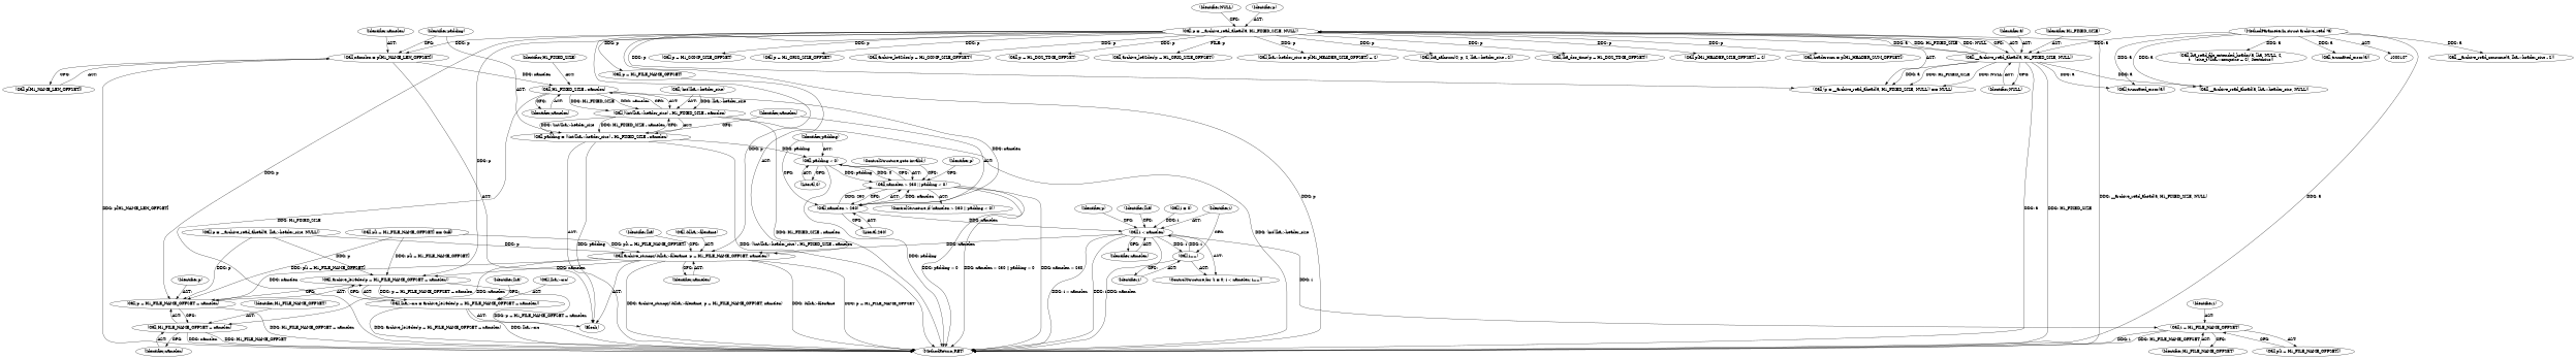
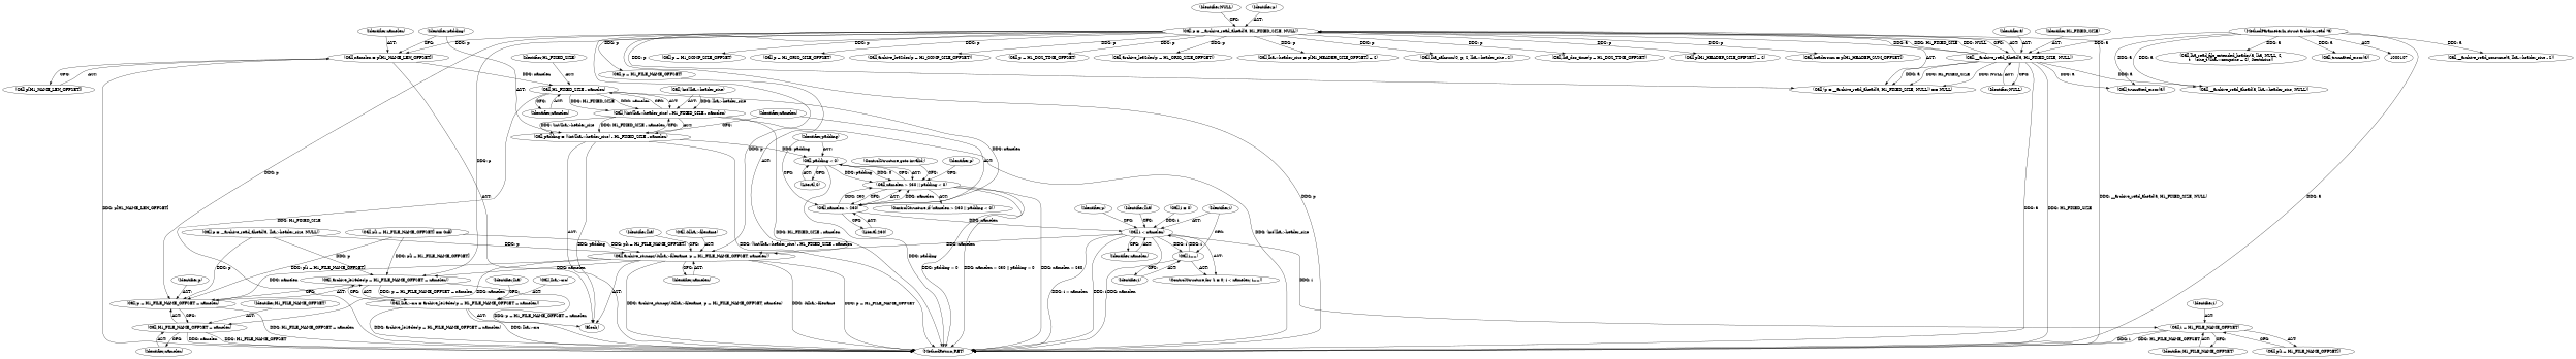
  digraph {
    n1 [label="(Call,namelen = p[H1_NAME_LEN_OFFSET])"]
    n2 [label="(Call,H1_FIXED_SIZE - namelen)"]
    n3 [label="(Call,p[H1_NAME_LEN_OFFSET])"]
    n4 [label="(Block,)"]
    n5 [label="(MethodReturn,RET)"]
    n6 [label="(Call,((int)lha->header_size) - H1_FIXED_SIZE - namelen)"]
    n7 [label="(Call,namelen > 230)"]
    n8 [label="(Identifier,namelen)"]
    n9 [label="(Call,p = __archive_read_ahead(a, H1_FIXED_SIZE, NULL))"]
    n10 [label="(Call,__archive_read_ahead(a, H1_FIXED_SIZE, NULL))"]
    n11 [label="(Call,archive_strncpy(&lha->filename, p + H1_FILE_NAME_OFFSET, namelen))"]
    n12 [label="(Call,archive_le16dec(p + H1_FILE_NAME_OFFSET + namelen))"]
    n13 [label="(Call,p + H1_FILE_NAME_OFFSET + namelen)"]
    n14 [label="(Call,p + H1_COMP_SIZE_OFFSET)"]
    n15 [label="(Call,p + H1_ORIG_SIZE_OFFSET)"]
    n16 [label="(Call,archive_le32dec(p + H1_COMP_SIZE_OFFSET))"]
    n17 [label="(Call,p + H1_DOS_TIME_OFFSET)"]
    n18 [label="(Call,archive_le32dec(p + H1_ORIG_SIZE_OFFSET))"]
    n19 [label="(Call,lha->header_size = p[H1_HEADER_SIZE_OFFSET] + 2)"]
    n20 [label="(Call,lha_calcsum(0, p, 2, lha->header_size - 2))"]
    n21 [label="(Call,lha_dos_time(p + H1_DOS_TIME_OFFSET))"]
    n22 [label="(Call,p[H1_HEADER_SIZE_OFFSET] + 2)"]
    n23 [label="(Call,p + H1_FILE_NAME_OFFSET)"]
    n24 [label="(Call,(p = __archive_read_ahead(a, H1_FIXED_SIZE, NULL)) == NULL)"]
    n25 [label="(Call,headersum = p[H1_HEADER_SUM_OFFSET])"]
    n26 [label="(Call,truncated_error(a))"]
    n27 [label="(Call,__archive_read_ahead(a, lha->header_size, NULL))"]
    n28 [label="(Identifier,NULL)"]
    n29 [label="(Call,H1_FILE_NAME_OFFSET + namelen)"]
    n30 [label="(Identifier,namelen)"]
    n31 [label="(Call,lha->crc = archive_le16dec(p + H1_FILE_NAME_OFFSET + namelen))"]
    n32 [label="(MethodParameterIn,struct archive_read *a)"]
    n33 [label="(Call,__archive_read_consume(a, lha->header_size - 2))"]
    n34 [label="(Call,lha_read_file_extended_header(a, lha, NULL, 2,\n\t    (size_t)(lha->compsize + 2), &extdsize))"]
    n35 [label="(Call,truncated_error(a))"]
    1000107
    n37 [label="(Call,padding = ((int)lha->header_size) - H1_FIXED_SIZE - namelen)"]
    n38 [label="(Call,namelen > 230 || padding < 0)"]
    n39 [label="(Call,i < namelen)"]
    n40 [label="(Literal,230)"]
    n41 [label="(Call,padding < 0)"]
    n42 [label="(Literal,0)"]
    n43 [label="(ControlStructure,if (namelen > 230 || padding < 0))"]
    n44 [label="(Call,i++)"]
    n45 [label="(Call,i + H1_FILE_NAME_OFFSET)"]
    n46 [label="(ControlStructure,for (i = 0; i < namelen; i++))"]
    n47 [label="(Identifier,namelen)"]
    n48 [label="(Identifier,i)"]
    n49 [label="(Identifier,H1_FILE_NAME_OFFSET)"]
    n50 [label="(Call,p[i + H1_FILE_NAME_OFFSET])"]
    n51 [label="(Identifier,namelen)"]
    n52 [label="(Identifier,p)"]
    n53 [label="(Identifier,padding)"]
    n54 [label="(Call,p = __archive_read_ahead(a, lha->header_size, NULL))"]
    n55 [label="(Identifier,lha)"]
    n56 [label="(Identifier,i)"]
    n57 [label="(Identifier,H1_FIXED_SIZE)"]
    n58 [label="(Call,p[i + H1_FILE_NAME_OFFSET] == 0xff)"]
    n59 [label="(Identifier,namelen)"]
    n60 [label="(Call,&lha->filename)"]
    n61 [label="(Identifier,namelen)"]
    n62 [label="(Identifier,NULL)"]
    n63 [label="(Identifier,lha)"]
    n64 [label="(ControlStructure,goto invalid;)"]
    n65 [label="(Identifier,a)"]
    n66 [label="(Identifier,H1_FIXED_SIZE)"]
    n67 [label="(Identifier,p)"]
    n68 [label="(Identifier,p)"]
    n69 [label="(Identifier,p)"]
    n70 [label="(Call,lha->crc)"]
    n71 [label="(Identifier,H1_FILE_NAME_OFFSET)"]
    n72 [label="(Identifier,i)"]
    n73 [label="(Identifier,lha)"]
    n74 [label="(Call,(int)lha->header_size)"]
    n75 [label="(Call,i = 0)"]
    n76 [label="(Identifier,padding)"]
    n1 -> n2 [label="DDG: namelen"]
    n1 -> n3 [label="CFG: "]
    n1 -> n4 [label="AST: "]
    n1 -> n5 [label="DDG: p[H1_NAME_LEN_OFFSET]"]
    n2 -> n5 [label="DDG: H1_FIXED_SIZE"]
    n2 -> n6 [label="AST: "]
    n2 -> n6 [label="DDG: H1_FIXED_SIZE"]
    n2 -> n6 [label="DDG: namelen"]
    n2 -> n7 [label="DDG: namelen"]
    n2 -> n8 [label="CFG: "]
    n3 -> n1 [label="AST: "]
    n6 -> n2 [label="CFG: "]
    n6 -> n5 [label="DDG: H1_FIXED_SIZE - namelen"]
    n6 -> n5 [label="DDG: (int)lha->header_size"]
    n6 -> n37 [label="AST: "]
    n6 -> n37 [label="DDG: (int)lha->header_size"]
    n6 -> n37 [label="DDG: H1_FIXED_SIZE - namelen"]
    n7 -> n38 [label="AST: "]
    n7 -> n38 [label="DDG: namelen"]
    n7 -> n38 [label="DDG: 230"]
    n7 -> n39 [label="DDG: namelen"]
    n7 -> n40 [label="CFG: "]
    n8 -> n2 [label="AST: "]
    n9 -> n1 [label="DDG: p"]
    n9 -> n5 [label="DDG: p"]
    n9 -> n5 [label="DDG: __archive_read_ahead(a, H1_FIXED_SIZE, NULL)"]
    n9 -> n10 [label="CFG: "]
    n9 -> n11 [label="DDG: p"]
    n9 -> n12 [label="DDG: p"]
    n9 -> n13 [label="DDG: p"]
    n9 -> n14 [label="DDG: p"]
    n9 -> n15 [label="DDG: p"]
    n9 -> n16 [label="DDG: p"]
    n9 -> n17 [label="DDG: p"]
-   n9 -> n18 [label="FILE: p"]
+   n9 -> n18 [label="DDG: p"]
    n9 -> n19 [label="DDG: p"]
    n9 -> n20 [label="DDG: p"]
    n9 -> n21 [label="DDG: p"]
    n9 -> n22 [label="DDG: p"]
    n9 -> n23 [label="DDG: p"]
    n9 -> n24 [label="AST: "]
    n9 -> n24 [label="DDG: p"]
    n9 -> n25 [label="DDG: p"]
    n10 -> n5 [label="DDG: H1_FIXED_SIZE"]
    n10 -> n5 [label="DDG: a"]
    n10 -> n9 [label="AST: "]
    n10 -> n9 [label="DDG: a"]
    n10 -> n9 [label="DDG: H1_FIXED_SIZE"]
    n10 -> n9 [label="DDG: NULL"]
    n10 -> n24 [label="DDG: a"]
    n10 -> n24 [label="DDG: H1_FIXED_SIZE"]
    n10 -> n24 [label="DDG: NULL"]
    n10 -> n26 [label="DDG: a"]
    n10 -> n27 [label="DDG: a"]
    n10 -> n28 [label="CFG: "]
    n11 -> n4 [label="AST: "]
    n11 -> n5 [label="DDG: p + H1_FILE_NAME_OFFSET"]
    n11 -> n5 [label="DDG: archive_strncpy(&lha->filename, p + H1_FILE_NAME_OFFSET, namelen)"]
    n11 -> n5 [label="DDG: &lha->filename"]
    n11 -> n12 [label="DDG: namelen"]
    n11 -> n13 [label="DDG: namelen"]
    n11 -> n29 [label="DDG: namelen"]
    n11 -> n30 [label="CFG: "]
    n12 -> n5 [label="DDG: p + H1_FILE_NAME_OFFSET + namelen"]
    n12 -> n13 [label="CFG: "]
    n12 -> n31 [label="AST: "]
    n12 -> n31 [label="DDG: p + H1_FILE_NAME_OFFSET + namelen"]
    n13 -> n5 [label="DDG: H1_FILE_NAME_OFFSET + namelen"]
    n13 -> n12 [label="AST: "]
    n13 -> n29 [label="CFG: "]
    n23 -> n11 [label="AST: "]
    n28 -> n10 [label="AST: "]
    n29 -> n5 [label="DDG: H1_FILE_NAME_OFFSET"]
    n29 -> n5 [label="DDG: namelen"]
    n29 -> n13 [label="AST: "]
    n29 -> n51 [label="CFG: "]
    n30 -> n11 [label="AST: "]
    n31 -> n4 [label="AST: "]
    n31 -> n5 [label="DDG: archive_le16dec(p + H1_FILE_NAME_OFFSET + namelen)"]
    n31 -> n5 [label="DDG: lha->crc"]
    n31 -> n12 [label="CFG: "]
    n32 -> n5 [label="DDG: a"]
    n32 -> n10 [label="DDG: a"]
    n32 -> n26 [label="DDG: a"]
    n32 -> n27 [label="DDG: a"]
    n32 -> n33 [label="DDG: a"]
    n32 -> n34 [label="DDG: a"]
    n32 -> n35 [label="DDG: a"]
    n32 -> 1000107 [label="AST: "]
    n37 -> n4 [label="AST: "]
    n37 -> n5 [label="DDG: padding"]
    n37 -> n5 [label="DDG: ((int)lha->header_size) - H1_FIXED_SIZE - namelen"]
    n37 -> n6 [label="CFG: "]
    n37 -> n41 [label="DDG: padding"]
    n38 -> n5 [label="DDG: padding < 0"]
    n38 -> n5 [label="DDG: namelen > 230 || padding < 0"]
    n38 -> n5 [label="DDG: namelen > 230"]
    n38 -> n7 [label="CFG: "]
    n38 -> n41 [label="CFG: "]
    n38 -> n43 [label="AST: "]
    n39 -> n5 [label="DDG: i < namelen"]
    n39 -> n5 [label="DDG: i"]
    n39 -> n5 [label="DDG: namelen"]
    n39 -> n11 [label="DDG: namelen"]
    n39 -> n44 [label="DDG: i"]
    n39 -> n45 [label="DDG: i"]
    n39 -> n46 [label="AST: "]
    n39 -> n47 [label="CFG: "]
    n40 -> n7 [label="AST: "]
    n41 -> n5 [label="DDG: padding"]
    n41 -> n38 [label="AST: "]
    n41 -> n38 [label="DDG: padding"]
    n41 -> n38 [label="DDG: 0"]
    n41 -> n42 [label="CFG: "]
    n42 -> n41 [label="AST: "]
    n44 -> n39 [label="DDG: i"]
    n44 -> n46 [label="AST: "]
    n44 -> n48 [label="CFG: "]
    n45 -> n5 [label="DDG: i"]
    n45 -> n5 [label="DDG: H1_FILE_NAME_OFFSET"]
    n45 -> n49 [label="CFG: "]
    n45 -> n50 [label="AST: "]
    n47 -> n39 [label="AST: "]
    n48 -> n44 [label="AST: "]
    n49 -> n45 [label="AST: "]
    n50 -> n45 [label="CFG: "]
    n51 -> n29 [label="AST: "]
    n52 -> n13 [label="AST: "]
    n53 -> n7 [label="CFG: "]
    n53 -> n41 [label="AST: "]
    n54 -> n11 [label="DDG: p"]
    n54 -> n12 [label="DDG: p"]
    n54 -> n13 [label="DDG: p"]
    n55 -> n11 [label="CFG: "]
    n56 -> n45 [label="AST: "]
    n57 -> n10 [label="AST: "]
    n58 -> n11 [label="DDG: p[i + H1_FILE_NAME_OFFSET]"]
    n58 -> n12 [label="DDG: p[i + H1_FILE_NAME_OFFSET]"]
    n58 -> n13 [label="DDG: p[i + H1_FILE_NAME_OFFSET]"]
    n59 -> n7 [label="AST: "]
    n59 -> n37 [label="CFG: "]
    n60 -> n11 [label="AST: "]
    n61 -> n1 [label="AST: "]
    n62 -> n9 [label="CFG: "]
    n63 -> n31 [label="CFG: "]
    n64 -> n38 [label="CFG: "]
    n65 -> n10 [label="AST: "]
    n66 -> n2 [label="AST: "]
    n67 -> n9 [label="AST: "]
    n68 -> n39 [label="CFG: "]
    n69 -> n38 [label="CFG: "]
    n70 -> n31 [label="AST: "]
    n71 -> n29 [label="AST: "]
    n72 -> n39 [label="AST: "]
    n72 -> n44 [label="CFG: "]
    n73 -> n39 [label="CFG: "]
    n74 -> n6 [label="AST: "]
    n74 -> n6 [label="DDG: lha->header_size"]
    n75 -> n39 [label="DDG: i"]
    n76 -> n1 [label="CFG: "]
    n76 -> n37 [label="AST: "]
  }
